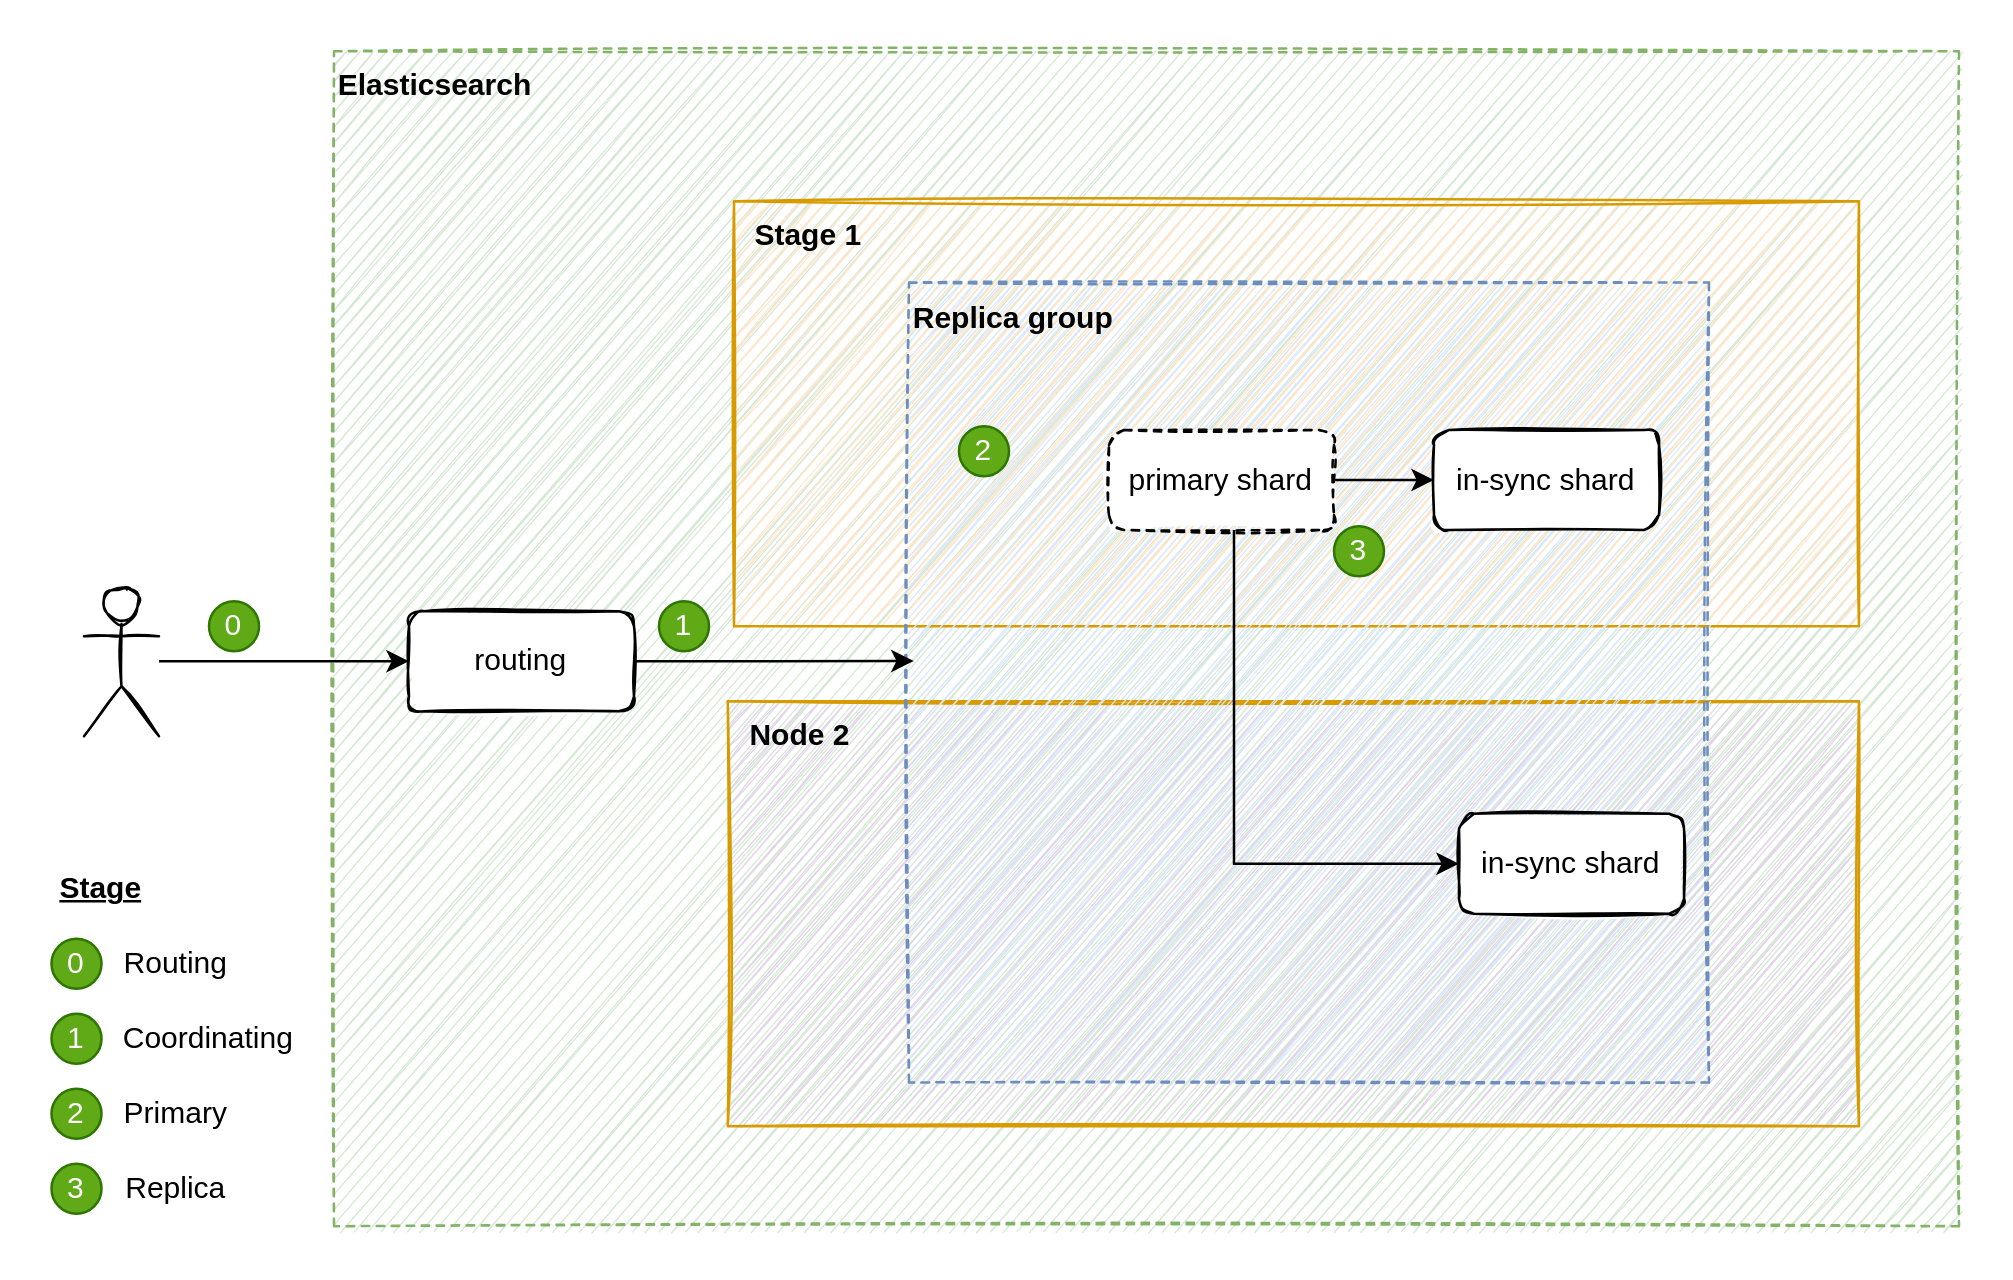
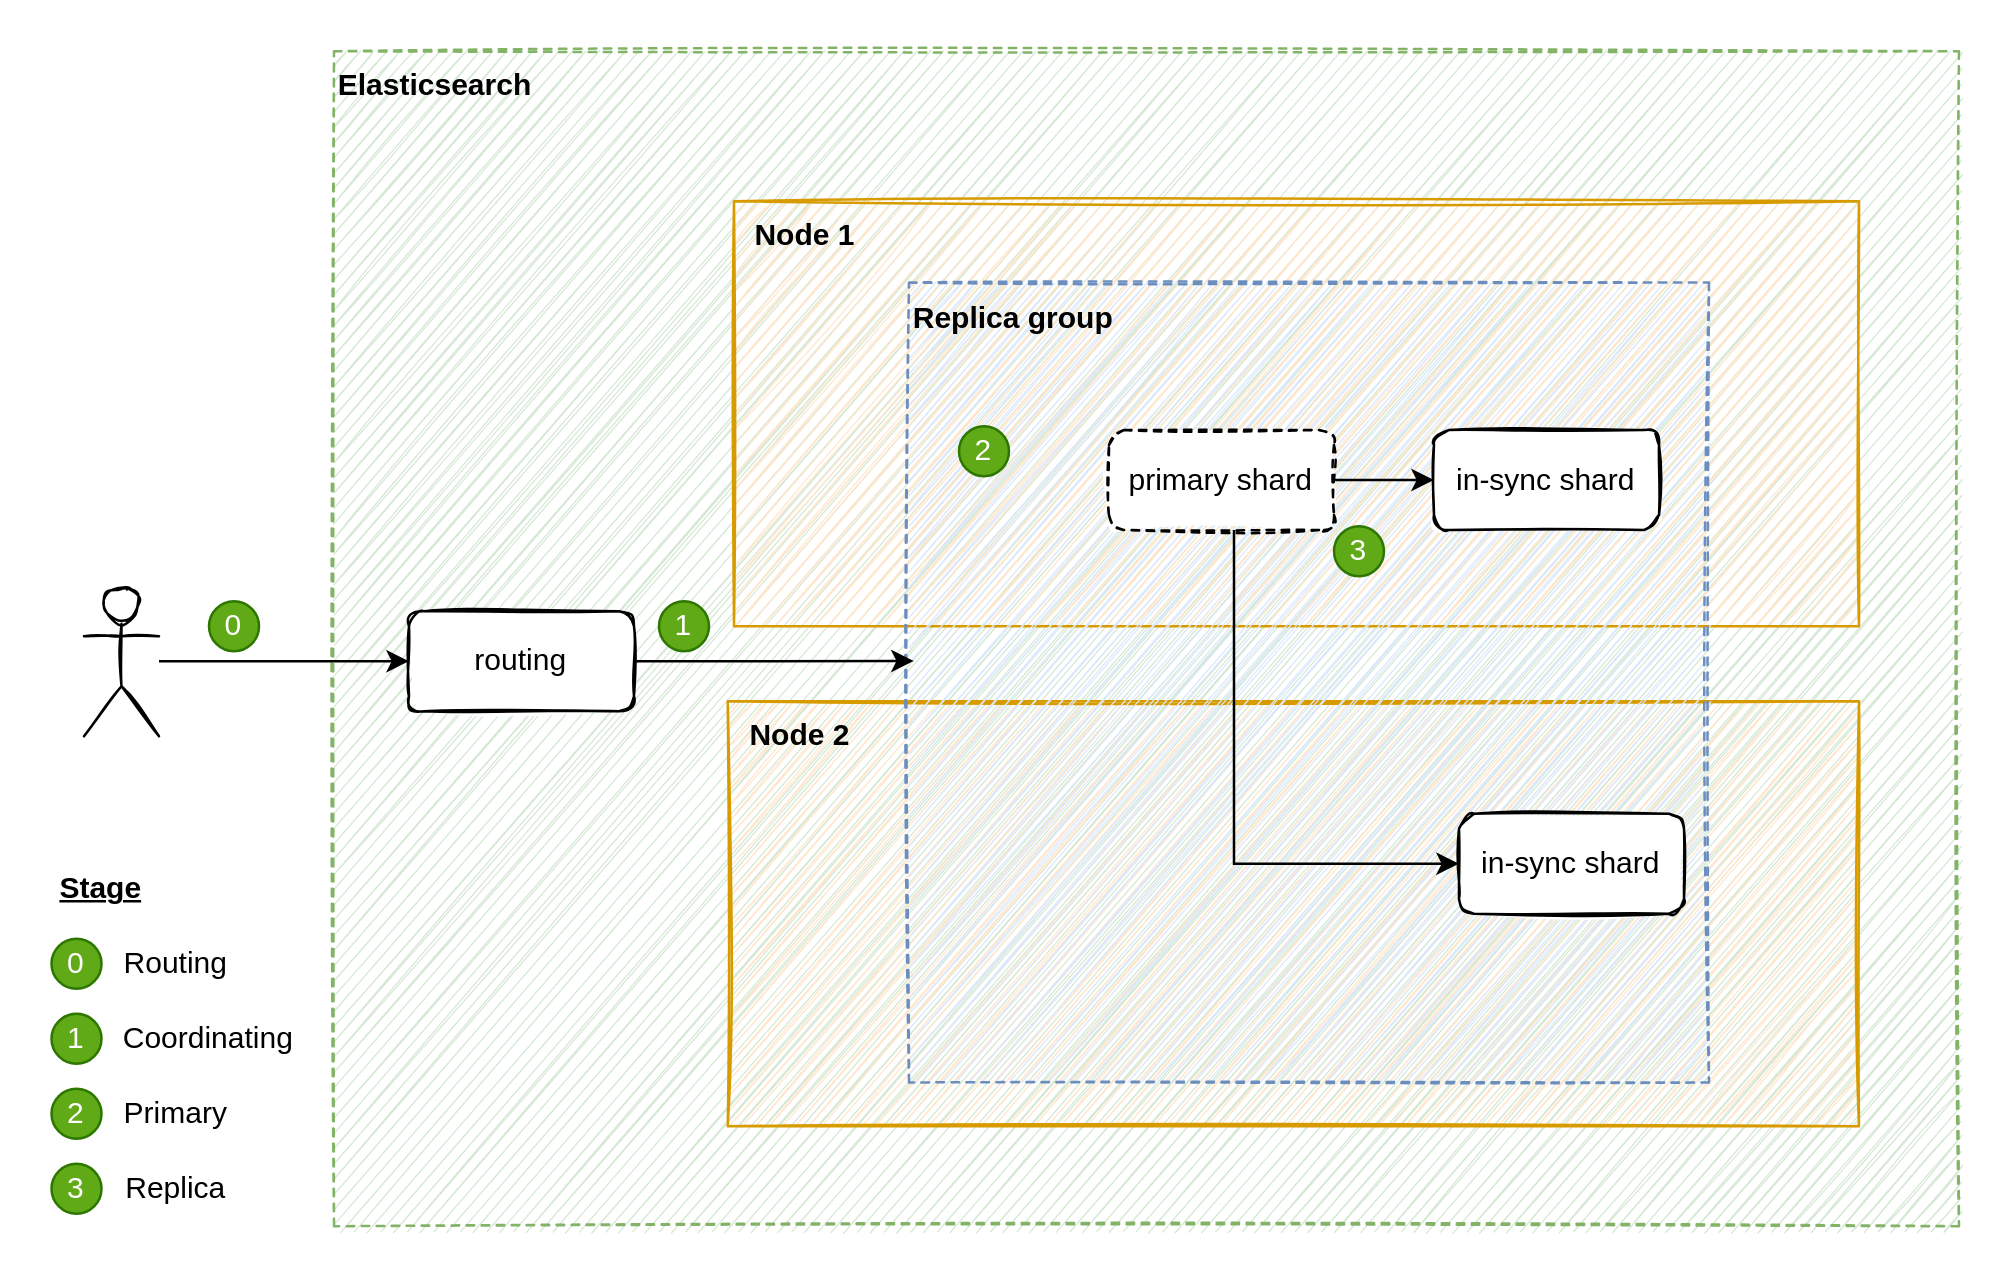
  <mxCell id="0" />
  <mxCell id="1" parent="0" />
  <mxCell id="2" value="&lt;b&gt;Elasticsearch&lt;/b&gt;" style="rounded=0;whiteSpace=wrap;html=1;sketch=1;dashed=1;horizontal=1;verticalAlign=top;align=left;fillColor=#d5e8d4;strokeColor=#82b366;" vertex="1" parent="1"><mxGeometry x="133" y="20" width="650" height="470" as="geometry" /></mxCell>
- <mxCell id="3" value="&lt;b&gt;&amp;nbsp; Node 2&lt;/b&gt;" style="rounded=0;whiteSpace=wrap;html=1;sketch=1;verticalAlign=top;fillColor=#e1d5e7;strokeColor=#d79b00;align=left;" vertex="1" parent="1"><mxGeometry x="290.5" y="280" width="452.5" height="170" as="geometry" /></mxCell>
- <mxCell id="4" value="&lt;b&gt;&amp;nbsp; Stage 1&lt;/b&gt;" style="rounded=0;whiteSpace=wrap;html=1;sketch=1;verticalAlign=top;fillColor=#ffe6cc;strokeColor=#d79b00;align=left;" vertex="1" parent="1"><mxGeometry x="293" y="80" width="450" height="170" as="geometry" /></mxCell>
+ <mxCell id="3" value="&lt;b&gt;&amp;nbsp; Node 2&lt;/b&gt;" style="rounded=0;whiteSpace=wrap;html=1;sketch=1;verticalAlign=top;fillColor=#ffe6cc;strokeColor=#d79b00;align=left;" vertex="1" parent="1"><mxGeometry x="290.5" y="280" width="452.5" height="170" as="geometry" /></mxCell>
+ <mxCell id="4" value="&lt;b&gt;&amp;nbsp; Node 1&lt;/b&gt;" style="rounded=0;whiteSpace=wrap;html=1;sketch=1;verticalAlign=top;fillColor=#ffe6cc;strokeColor=#d79b00;align=left;" vertex="1" parent="1"><mxGeometry x="293" y="80" width="450" height="170" as="geometry" /></mxCell>
  <mxCell id="5" value="&lt;b&gt;Replica group&lt;/b&gt;" style="whiteSpace=wrap;html=1;aspect=fixed;dashed=1;labelBackgroundColor=none;sketch=1;align=left;fillColor=#dae8fc;strokeColor=#6c8ebf;verticalAlign=top;" vertex="1" parent="1"><mxGeometry x="363" y="112.5" width="320" height="320" as="geometry" /></mxCell>
  <mxCell id="6" style="edgeStyle=orthogonalEdgeStyle;rounded=0;orthogonalLoop=1;jettySize=auto;html=1;entryX=0;entryY=0.5;entryDx=0;entryDy=0;" edge="1" parent="1" source="7" target="9"><mxGeometry relative="1" as="geometry" /></mxCell>
  <mxCell id="7" value="" style="shape=umlActor;verticalLabelPosition=bottom;verticalAlign=top;html=1;outlineConnect=0;sketch=1;" vertex="1" parent="1"><mxGeometry x="33" y="234" width="30" height="60" as="geometry" /></mxCell>
  <mxCell id="8" style="edgeStyle=orthogonalEdgeStyle;rounded=0;orthogonalLoop=1;jettySize=auto;html=1;entryX=0.006;entryY=0.473;entryDx=0;entryDy=0;entryPerimeter=0;" edge="1" parent="1" source="9" target="5"><mxGeometry relative="1" as="geometry" /></mxCell>
  <mxCell id="9" value="routing" style="rounded=1;whiteSpace=wrap;html=1;sketch=1;" vertex="1" parent="1"><mxGeometry x="163" y="244" width="90" height="40" as="geometry" /></mxCell>
  <mxCell id="10" style="edgeStyle=orthogonalEdgeStyle;rounded=0;orthogonalLoop=1;jettySize=auto;html=1;" edge="1" parent="1" source="12" target="13"><mxGeometry relative="1" as="geometry" /></mxCell>
  <mxCell id="11" style="edgeStyle=orthogonalEdgeStyle;rounded=0;orthogonalLoop=1;jettySize=auto;html=1;entryX=0;entryY=0.5;entryDx=0;entryDy=0;" edge="1" parent="1" source="12" target="14"><mxGeometry relative="1" as="geometry"><Array as="points"><mxPoint x="493" y="345" /></Array></mxGeometry></mxCell>
  <mxCell id="12" value="primary shard" style="rounded=1;whiteSpace=wrap;html=1;sketch=1;dashed=1;" vertex="1" parent="1"><mxGeometry x="443" y="171.5" width="90" height="40" as="geometry" /></mxCell>
  <mxCell id="13" value="in-sync shard" style="rounded=1;whiteSpace=wrap;html=1;sketch=1;" vertex="1" parent="1"><mxGeometry x="573" y="171.5" width="90" height="40" as="geometry" /></mxCell>
  <mxCell id="14" value="in-sync shard" style="rounded=1;whiteSpace=wrap;html=1;sketch=1;" vertex="1" parent="1"><mxGeometry x="583" y="325" width="90" height="40" as="geometry" /></mxCell>
  <mxCell id="15" value="0" style="ellipse;whiteSpace=wrap;html=1;aspect=fixed;labelBackgroundColor=none;sketch=0;fillColor=#60a917;align=center;strokeColor=#2D7600;fontColor=#ffffff;" vertex="1" parent="1"><mxGeometry x="83" y="240" width="20" height="20" as="geometry" /></mxCell>
  <mxCell id="16" value="1" style="ellipse;whiteSpace=wrap;html=1;aspect=fixed;labelBackgroundColor=none;sketch=0;fillColor=#60a917;align=center;strokeColor=#2D7600;fontColor=#ffffff;" vertex="1" parent="1"><mxGeometry x="263" y="240" width="20" height="20" as="geometry" /></mxCell>
  <mxCell id="17" value="2" style="ellipse;whiteSpace=wrap;html=1;aspect=fixed;labelBackgroundColor=none;sketch=0;fillColor=#60a917;align=center;strokeColor=#2D7600;fontColor=#ffffff;" vertex="1" parent="1"><mxGeometry x="383" y="170" width="20" height="20" as="geometry" /></mxCell>
  <mxCell id="18" value="3" style="ellipse;whiteSpace=wrap;html=1;aspect=fixed;labelBackgroundColor=none;sketch=0;fillColor=#60a917;align=center;strokeColor=#2D7600;fontColor=#ffffff;" vertex="1" parent="1"><mxGeometry x="533" y="210" width="20" height="20" as="geometry" /></mxCell>
  <mxCell id="19" value="" style="group" vertex="1" connectable="0" parent="1"><mxGeometry x="20" y="375" width="83" height="110" as="geometry" /></mxCell>
  <mxCell id="20" value="0" style="ellipse;whiteSpace=wrap;html=1;aspect=fixed;labelBackgroundColor=none;sketch=0;fillColor=#60a917;align=center;strokeColor=#2D7600;fontColor=#ffffff;" vertex="1" parent="19"><mxGeometry width="20" height="20" as="geometry" /></mxCell>
  <mxCell id="21" value="1" style="ellipse;whiteSpace=wrap;html=1;aspect=fixed;labelBackgroundColor=none;sketch=0;fillColor=#60a917;align=center;strokeColor=#2D7600;fontColor=#ffffff;" vertex="1" parent="19"><mxGeometry y="30" width="20" height="20" as="geometry" /></mxCell>
  <mxCell id="22" value="2" style="ellipse;whiteSpace=wrap;html=1;aspect=fixed;labelBackgroundColor=none;sketch=0;fillColor=#60a917;align=center;strokeColor=#2D7600;fontColor=#ffffff;" vertex="1" parent="19"><mxGeometry y="60" width="20" height="20" as="geometry" /></mxCell>
  <mxCell id="23" value="3" style="ellipse;whiteSpace=wrap;html=1;aspect=fixed;labelBackgroundColor=none;sketch=0;fillColor=#60a917;align=center;strokeColor=#2D7600;fontColor=#ffffff;" vertex="1" parent="19"><mxGeometry y="90" width="20" height="20" as="geometry" /></mxCell>
  <mxCell id="24" value="Coordinating" style="text;html=1;strokeColor=none;fillColor=none;align=center;verticalAlign=middle;whiteSpace=wrap;rounded=0;labelBackgroundColor=none;sketch=0;" vertex="1" parent="19"><mxGeometry x="43" y="30" width="40" height="20" as="geometry" /></mxCell>
  <mxCell id="25" value="Routing" style="text;html=1;strokeColor=none;fillColor=none;align=center;verticalAlign=middle;whiteSpace=wrap;rounded=0;labelBackgroundColor=none;sketch=0;" vertex="1" parent="19"><mxGeometry x="30" width="40" height="20" as="geometry" /></mxCell>
  <mxCell id="26" value="Primary" style="text;html=1;strokeColor=none;fillColor=none;align=center;verticalAlign=middle;whiteSpace=wrap;rounded=0;labelBackgroundColor=none;sketch=0;" vertex="1" parent="19"><mxGeometry x="30" y="60" width="40" height="20" as="geometry" /></mxCell>
  <mxCell id="27" value="Replica" style="text;html=1;strokeColor=none;fillColor=none;align=center;verticalAlign=middle;whiteSpace=wrap;rounded=0;labelBackgroundColor=none;sketch=0;" vertex="1" parent="19"><mxGeometry x="30" y="90" width="40" height="20" as="geometry" /></mxCell>
  <mxCell id="28" value="&lt;u&gt;&lt;b&gt;Stage&lt;/b&gt;&lt;/u&gt;" style="text;html=1;strokeColor=none;fillColor=none;align=center;verticalAlign=middle;whiteSpace=wrap;rounded=0;labelBackgroundColor=none;sketch=0;" vertex="1" parent="1"><mxGeometry x="20" y="345" width="40" height="20" as="geometry" /></mxCell>
